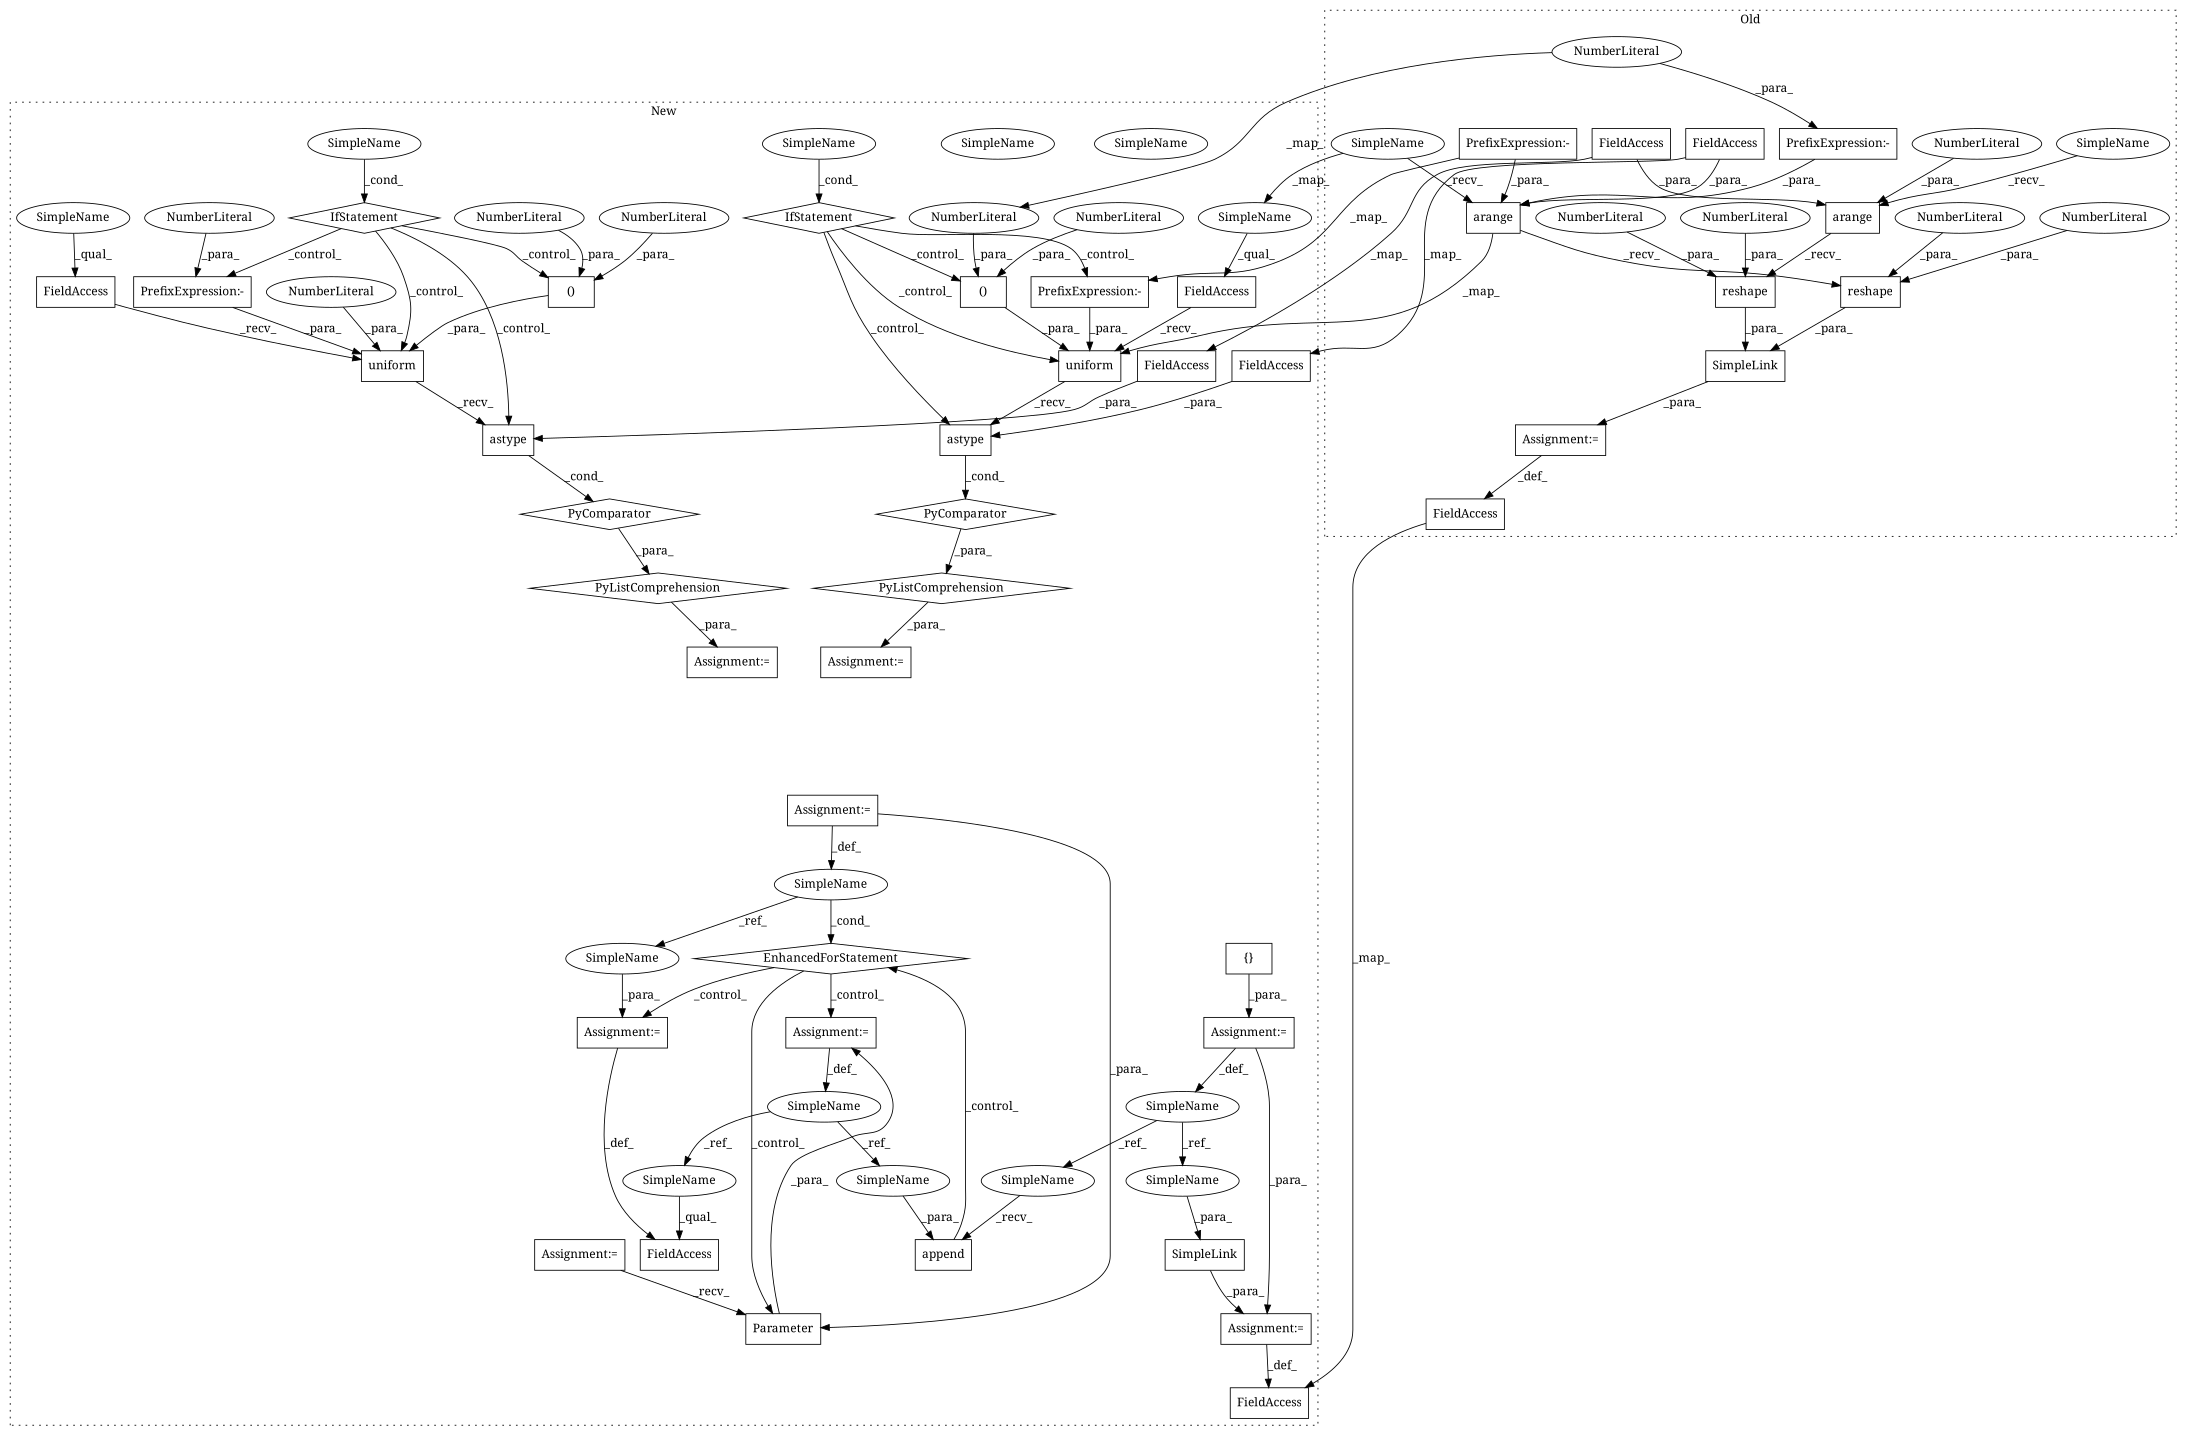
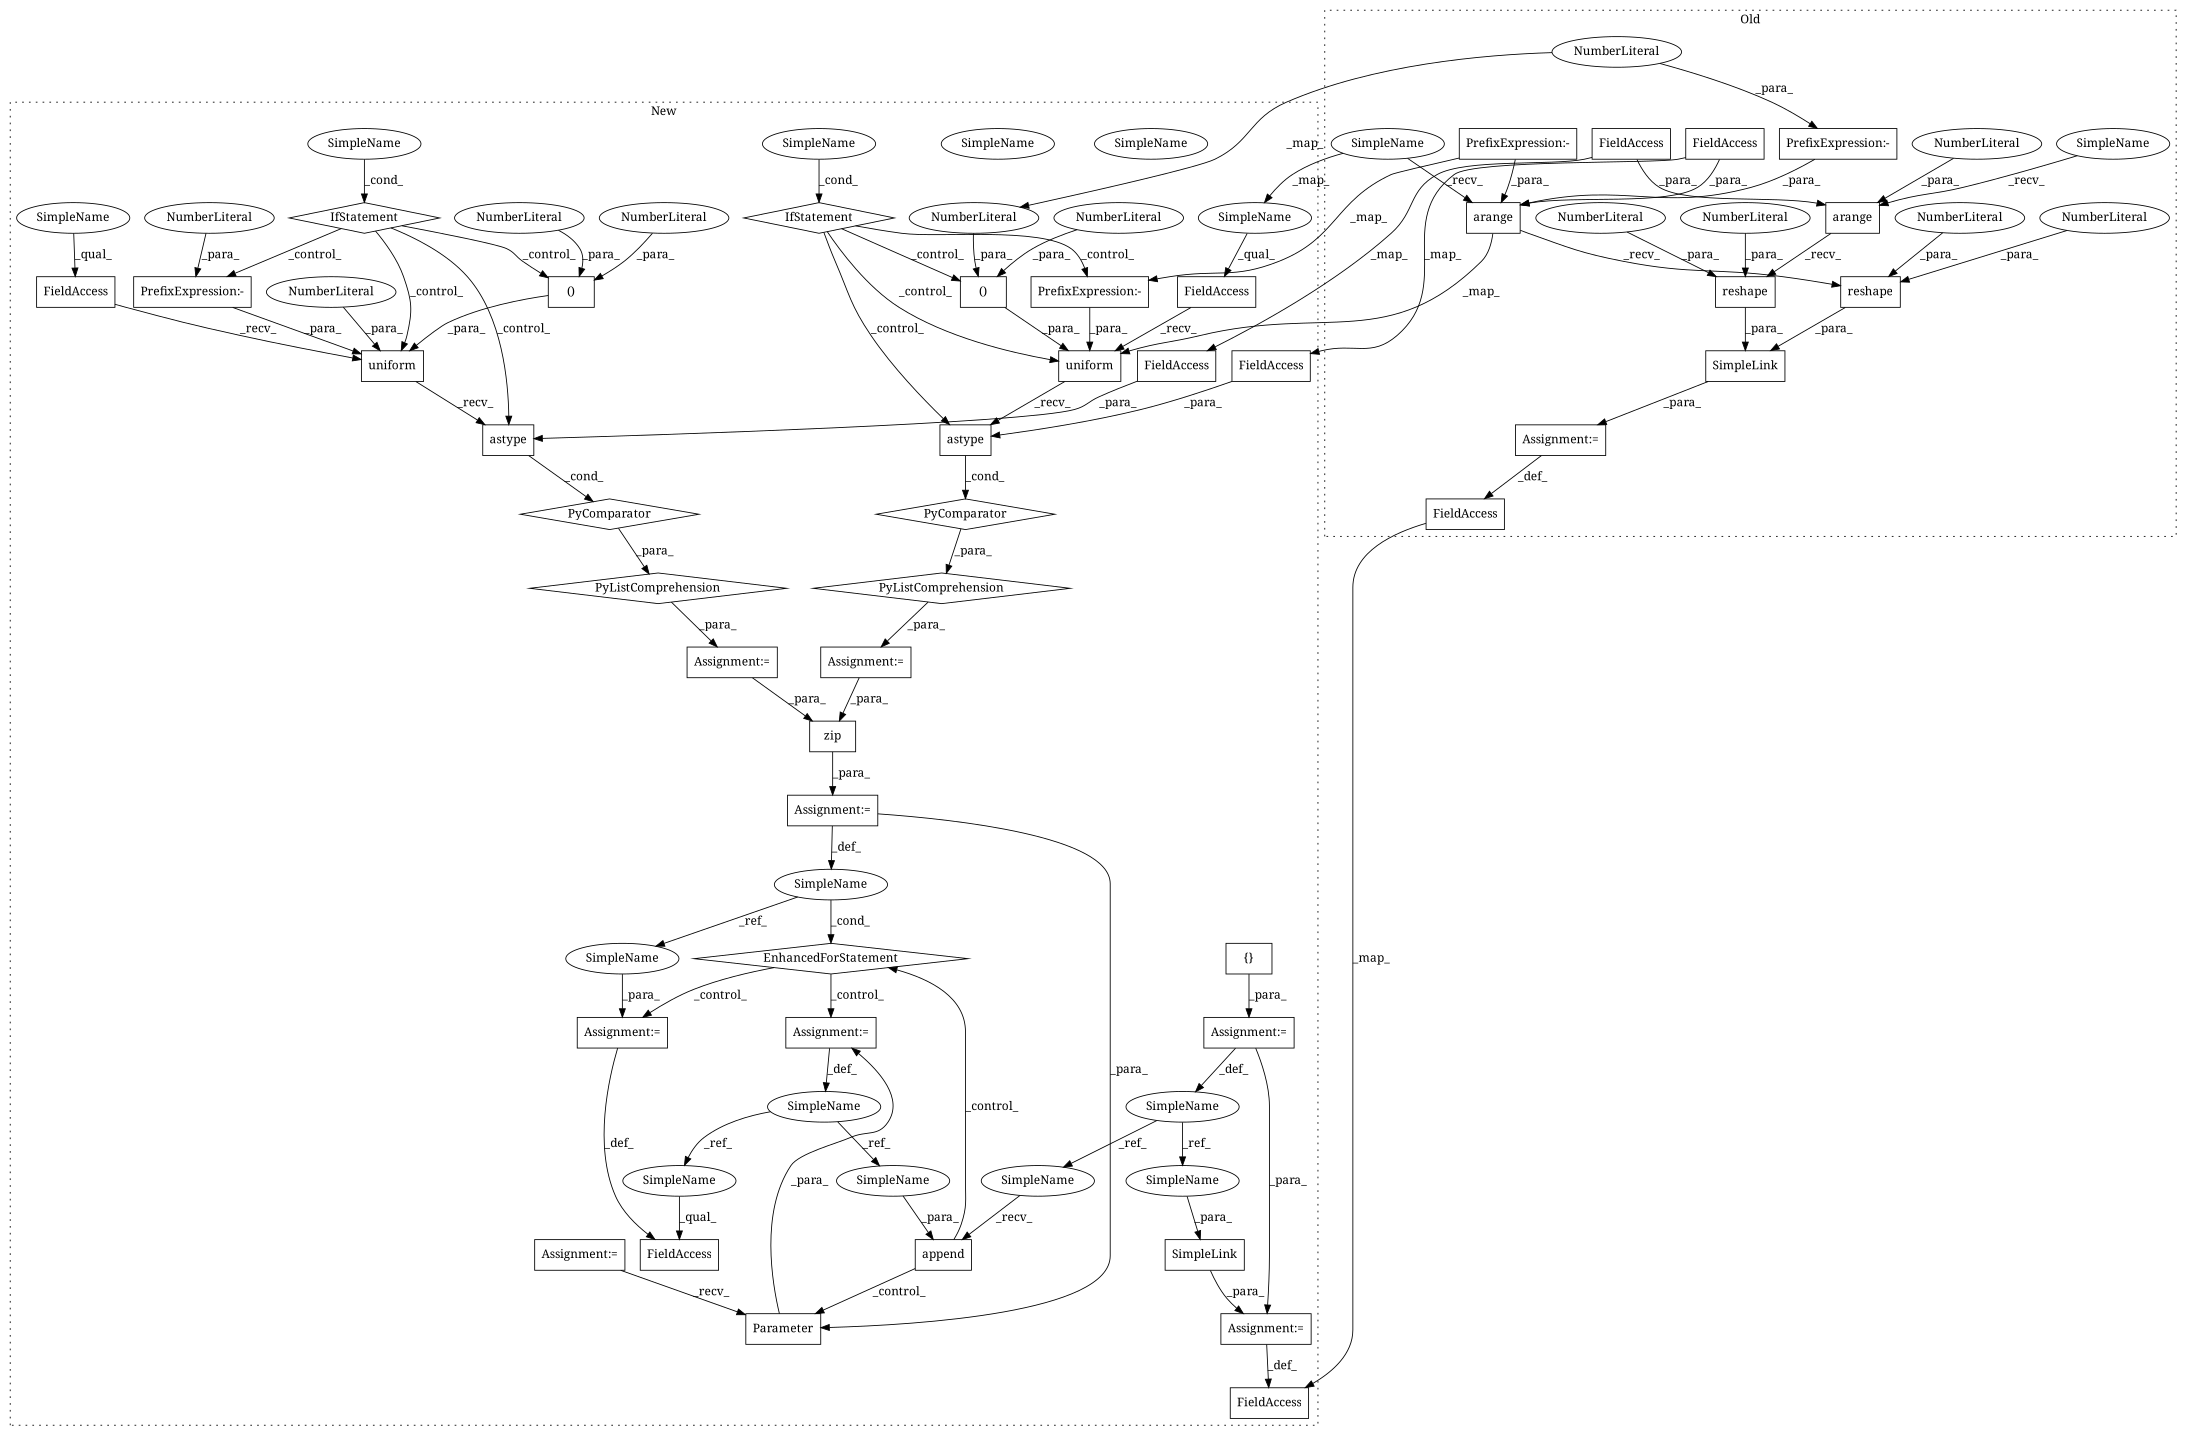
  digraph {
    fontname="Noto Serif"
    node [a=42 fontname="Noto Serif" l=1 s=1207 shape=box]
    edge [fontname="Noto Serif"]
    n1 [a=32 l="8,1" label=reshape s="755,766"]
    n2 [a=7 label="Assignment:=" s=664]
    n3 [a=34 label=NumberLiteral s=765 shape=ellipse]
    n4 [a=32 l="7,1" label=arange s="682,704"]
    n5 [a=38 label="PrefixExpression:-" s=734]
    n6 [a=34 label=NumberLiteral s=763 shape=ellipse]
    n7 [a=34 label=NumberLiteral s=689 shape=ellipse]
    n8 [a=32 l="8,1" label=reshape s="706,717"]
    n9 [a=34 label=NumberLiteral s=716 shape=ellipse]
    n10 [a=34 label=NumberLiteral s=714 shape=ellipse]
    n11 [a=38 label="PrefixExpression:-" s=737]
    n12 [a=32 l="11,1" label=SimpleLink s="665,767"]
    n13 [a=34 label=NumberLiteral s=738 shape=ellipse]
    n14 [a=22 l=13 label=FieldAccess s=740]
    n15 [a=32 l="7,1" label=arange s="725,753"]
    n16 [a=22 l=11 label=FieldAccess s=653]
    n17 [a=22 l=13 label=FieldAccess s=691]
    n18 [l=5 label=SimpleName s=676 shape=ellipse]
    n19 [l=5 label=SimpleName s=719 shape=ellipse]
    n20 [a=70 l="69,2" label=EnhancedForStatement s="1400,1499" shape=diamond]
    n21 [a=7 l=12 label="Assignment:=" s=1009]
    n22 [a=7 label="Assignment:=" s=1514]
    n23 [l=4 label=SimpleName s=1477 shape=ellipse]
    n24 [a=7 l=7 label="Assignment:=" s=914]
    n25 [a=7 l="69,2" label="Assignment:=" s="1400,1499"]
    n26 [a=106 l=15 label="()" s=1238]
    n27 [a=38 label="PrefixExpression:-" s=1042]
    n28 [a=106 l=15 label="()" s=1052]
    n29 [l=5 label=SimpleName s=1363 shape=ellipse]
    n30 [a=38 label="PrefixExpression:-" s=1228]
+   n31 [a=32 l="4,1" label=zip s="1484,1498"]
    n32 [a=34 label=NumberLiteral s=1066 shape=ellipse]
    n33 [a=34 label=NumberLiteral s=1052 shape=ellipse]
    n34 [a=34 label=NumberLiteral s=1043 shape=ellipse]
    n35 [a=34 label=NumberLiteral s=1252 shape=ellipse]
    n36 [l=5 label=SimpleName s=1177 shape=ellipse]
    n37 [a=109 l=169 label=PyListComprehension shape=diamond]
    n38 [a=113 l=33 label=PyComparator s=1335 shape=diamond]
    n39 [a=109 l=169 label=PyListComprehension s=1021 shape=diamond]
    n40 [a=113 l=33 label=PyComparator s=1149 shape=diamond]
    n41 [a=32 l="8,2" label=uniform s="1034,1067"]
    n42 [a=34 label=NumberLiteral s=1045 shape=ellipse]
    n43 [a=22 l=12 label=FieldAccess s=1021]
    n44 [a=22 l=12 label=FieldAccess]
    n45 [a=22 l=10 label=FieldAccess s=1545]
    n46 [l=5 label=SimpleName s=1509 shape=ellipse]
    n47 [a=32 l="7,1" label=append s="1575,1587"]
    n48 [a=4 l=2 label="{}" s=1392]
    n49 [a=32 l="11,1" label=SimpleLink s="1612,1629"]
    n50 [a=34 label=NumberLiteral s=1238 shape=ellipse]
    n51 [a=22 l=13 label=FieldAccess s=1263]
    n52 [a=32 l="10,1" label=Parameter s="1523,1536"]
    n53 [a=25 l=33 label=IfStatement s=1335 shape=diamond]
    n54 [l=6 label=SimpleName s=1376 shape=ellipse]
    n55 [a=25 l=33 label=IfStatement s=1149 shape=diamond]
    n56 [a=7 l=12 label="Assignment:=" s=1195]
    n57 [a=7 label="Assignment:=" s=1382]
    n58 [a=7 label="Assignment:=" s=1555]
    n59 [a=32 l="7,1" label=astype s="1070,1090"]
    n60 [a=7 label="Assignment:=" s=1611]
    n61 [a=32 l="7,1" label=astype s="1256,1276"]
    n62 [a=32 l="8,2" label=uniform s="1220,1253"]
    n63 [a=22 l=11 label=FieldAccess s=1600]
    n64 [a=22 l=13 label=FieldAccess s=1077]
    n65 [l=5 label=SimpleName shape=ellipse]
    n66 [l=5 label=SimpleName s=1021 shape=ellipse]
    n67 [l=6 label=SimpleName s=1568 shape=ellipse]
    n68 [l=6 label=SimpleName s=1623 shape=ellipse]
    n69 [l=5 label=SimpleName s=1177 shape=ellipse]
    n70 [l=5 label=SimpleName s=1363 shape=ellipse]
    n71 [l=4 label=SimpleName s=1556 shape=ellipse]
    n72 [l=5 label=SimpleName s=1545 shape=ellipse]
    n73 [l=5 label=SimpleName s=1582 shape=ellipse]
    subgraph cluster_1 {
      label=Old
      style=dotted
      n1
      n2
      n3
      n4
      n5
      n6
      n7
      n8
      n9
      n10
      n11
      n12
      n13
      n14
      n15
      n16
      n17
      n18
      n19
    }
    subgraph cluster_2 {
      label=New
      style=dotted
      n20
      n21
      n22
      n23
      n24
      n25
      n26
      n27
      n28
      n29
      n30
+     n31
      n32
      n33
      n34
      n35
      n36
      n37
      n38
      n39
      n40
      n41
      n42
      n43
      n44
      n45
      n46
      n47
      n48
      n49
      n50
      n51
      n52
      n53
      n54
      n55
      n56
      n57
      n58
      n59
      n60
      n61
      n62
      n63
      n64
      n65
      n66
      n67
      n68
      n69
      n70
      n71
      n72
      n73
    }
    n1 -> n12 [label=_para_]
    n2 -> n16 [label=_def_]
    n3 -> n1 [label=_para_]
    n4 -> n8 [label=_recv_]
    n5 -> n15 [label=_para_]
    n5 -> n30 [label=_map_]
    n6 -> n1 [label=_para_]
    n7 -> n4 [label=_para_]
    n8 -> n12 [label=_para_]
    n9 -> n8 [label=_para_]
    n10 -> n8 [label=_para_]
    n11 -> n15 [label=_para_]
    n12 -> n2 [label=_para_]
    n13 -> n11 [label=_para_]
    n13 -> n50 [label=_map_]
    n14 -> n15 [label=_para_]
    n14 -> n51 [label=_map_]
    n15 -> n1 [label=_recv_]
    n15 -> n62 [label=_map_]
    n16 -> n63 [label=_map_]
    n17 -> n4 [label=_para_]
    n17 -> n64 [label=_map_]
    n18 -> n4 [label=_recv_]
    n19 -> n15 [label=_recv_]
    n19 -> n65 [label=_map_]
    n20 -> n22 [label=_control_]
-   n20 -> n52 [label=_control_]
+   n47 -> n52 [label=_control_]
    n20 -> n58 [label=_control_]
+   n21 -> n31 [label=_para_]
    n22 -> n46 [label=_def_]
    n23 -> n20 [label=_cond_]
    n23 -> n71 [label=_ref_]
    n24 -> n52 [label=_recv_]
    n25 -> n23 [label=_def_]
    n25 -> n52 [label=_para_]
    n26 -> n62 [label=_para_]
    n27 -> n41 [label=_para_]
    n28 -> n41 [label=_para_]
    n30 -> n62 [label=_para_]
+   n31 -> n25 [label=_para_]
    n32 -> n28 [label=_para_]
    n33 -> n28 [label=_para_]
    n34 -> n27 [label=_para_]
    n35 -> n26 [label=_para_]
    n37 -> n56 [label=_para_]
    n38 -> n37 [label=_para_]
    n39 -> n21 [label=_para_]
    n40 -> n39 [label=_para_]
    n41 -> n59 [label=_recv_]
    n42 -> n41 [label=_para_]
    n43 -> n41 [label=_recv_]
    n44 -> n62 [label=_recv_]
    n46 -> n72 [label=_ref_]
    n46 -> n73 [label=_ref_]
    n47 -> n20 [label=_control_]
    n48 -> n57 [label=_para_]
    n49 -> n60 [label=_para_]
    n50 -> n26 [label=_para_]
    n51 -> n61 [label=_para_]
    n52 -> n22 [label=_para_]
    n53 -> n26 [label=_control_]
    n53 -> n30 [label=_control_]
    n53 -> n61 [label=_control_]
    n53 -> n62 [label=_control_]
    n54 -> n67 [label=_ref_]
    n54 -> n68 [label=_ref_]
    n55 -> n27 [label=_control_]
    n55 -> n28 [label=_control_]
    n55 -> n41 [label=_control_]
    n55 -> n59 [label=_control_]
+   n56 -> n31 [label=_para_]
    n57 -> n54 [label=_def_]
    n57 -> n60 [label=_para_]
    n58 -> n45 [label=_def_]
    n59 -> n40 [label=_cond_]
    n60 -> n63 [label=_def_]
    n61 -> n38 [label=_cond_]
    n62 -> n61 [label=_recv_]
    n64 -> n59 [label=_para_]
    n65 -> n44 [label=_qual_]
    n66 -> n43 [label=_qual_]
    n67 -> n47 [label=_recv_]
    n68 -> n49 [label=_para_]
    n69 -> n55 [label=_cond_]
    n70 -> n53 [label=_cond_]
    n71 -> n58 [label=_para_]
    n72 -> n45 [label=_qual_]
    n73 -> n47 [label=_para_]
  }
